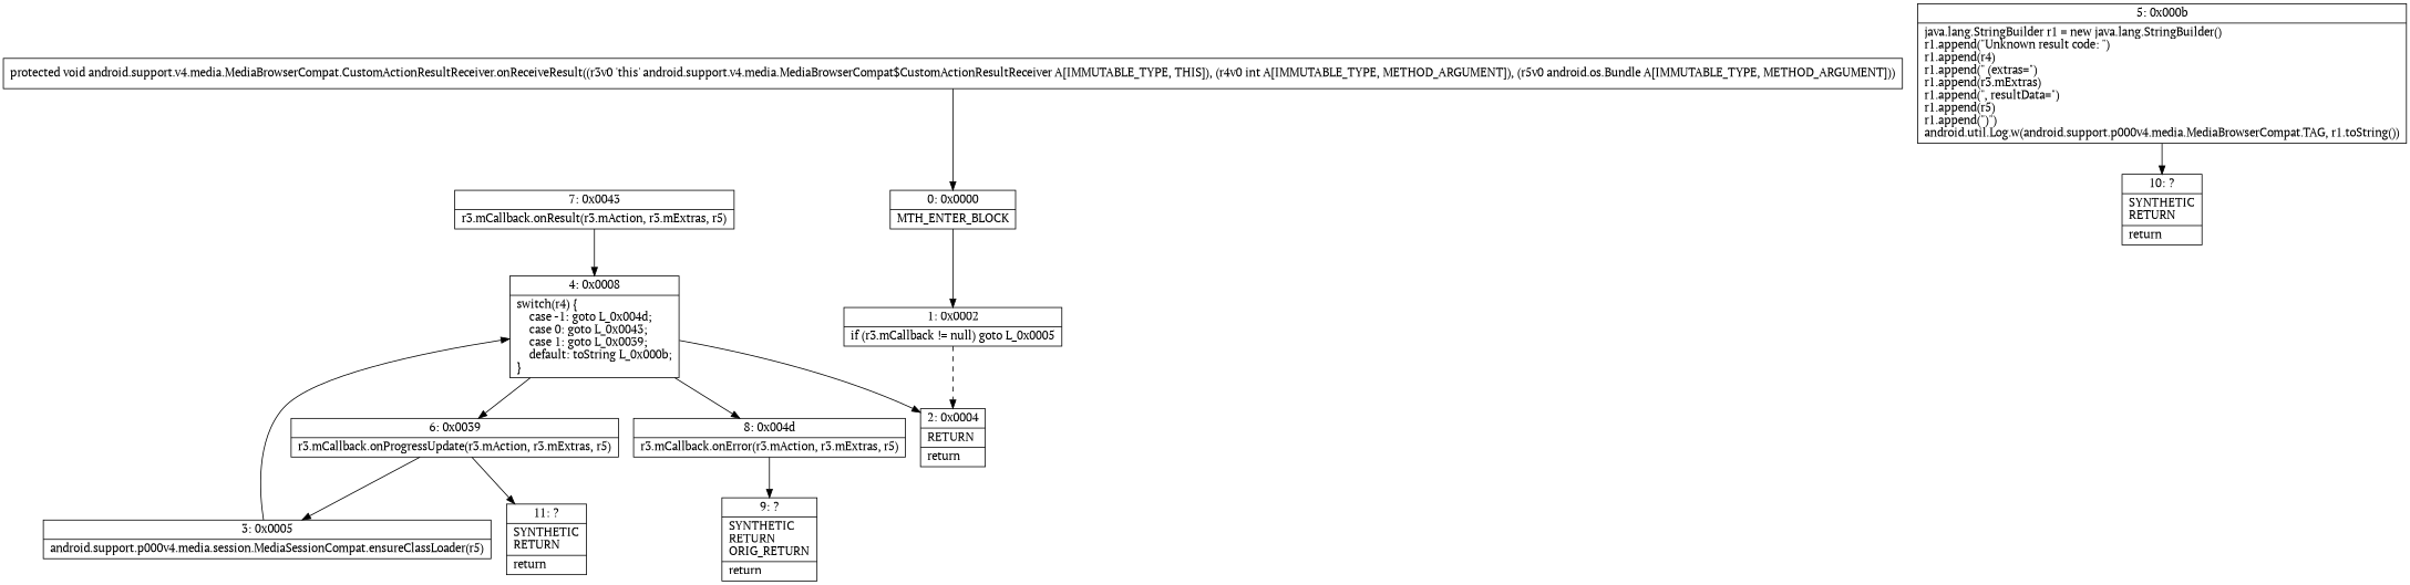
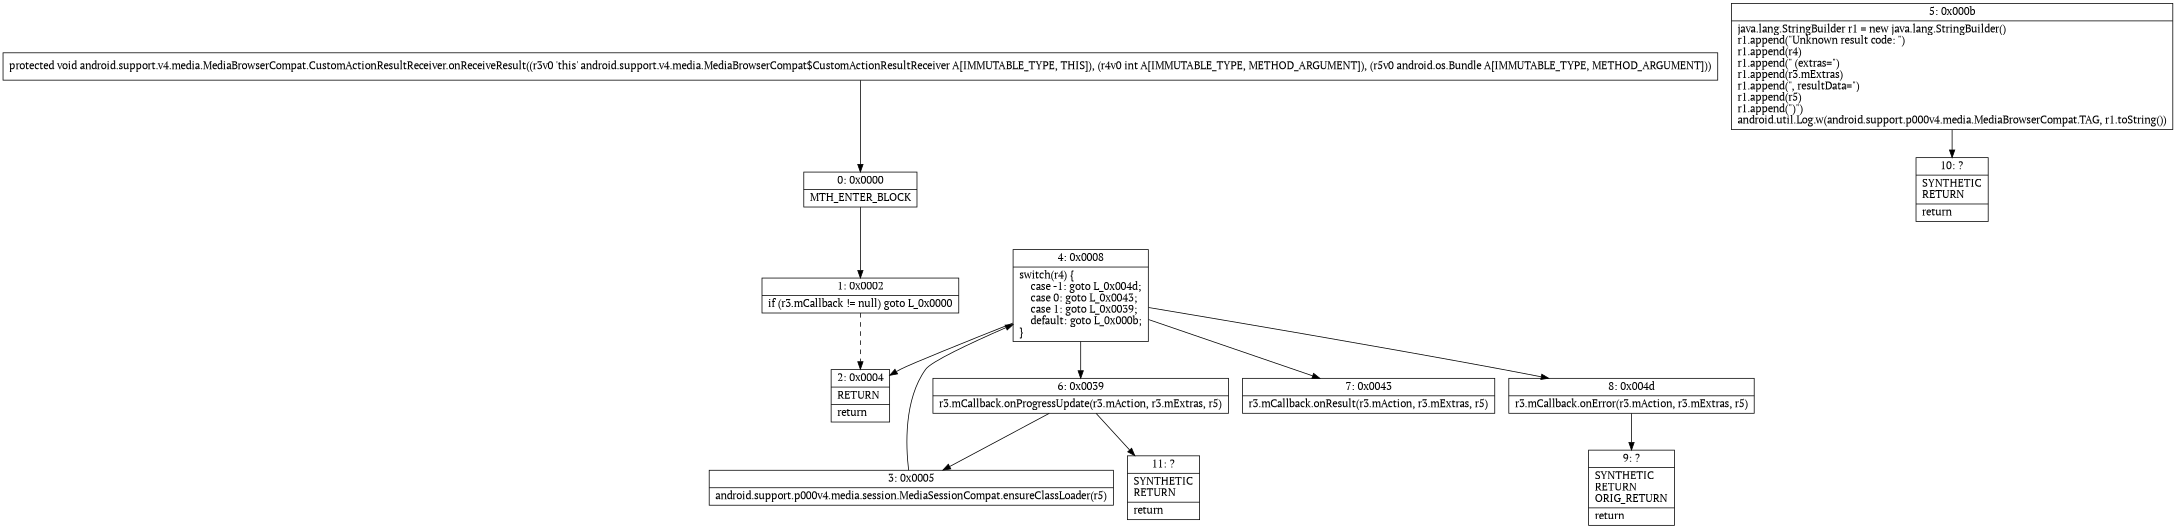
  digraph {
    fontname="PT Serif"
    node [fontname="PT Serif" shape=record]
    edge [fontname="PT Serif"]
    n1 [label="{0\:\ 0x0000|MTH_ENTER_BLOCK\l}"]
-   n2 [label="{1\:\ 0x0002|if (r3.mCallback != null) goto L_0x0005\l}"]
+   n2 [label="{1\:\ 0x0002|if (r3.mCallback != null) goto L_0x0000\l}"]
    n3 [label="{2\:\ 0x0004|RETURN\l|return\l}"]
    n4 [label="{3\:\ 0x0005|android.support.p000v4.media.session.MediaSessionCompat.ensureClassLoader(r5)\l}"]
-   n5 [label="{4\:\ 0x0008|switch(r4) \{\l    case \-1: goto L_0x004d;\l    case 0: goto L_0x0043;\l    case 1: goto L_0x0039;\l    default: toString L_0x000b;\l\}\l}"]
+   n5 [label="{4\:\ 0x0008|switch(r4) \{\l    case \-1: goto L_0x004d;\l    case 0: goto L_0x0043;\l    case 1: goto L_0x0039;\l    default: goto L_0x000b;\l\}\l}"]
    n6 [label="{6\:\ 0x0039|r3.mCallback.onProgressUpdate(r3.mAction, r3.mExtras, r5)\l}"]
    n7 [label="{7\:\ 0x0043|r3.mCallback.onResult(r3.mAction, r3.mExtras, r5)\l}"]
    n8 [label="{8\:\ 0x004d|r3.mCallback.onError(r3.mAction, r3.mExtras, r5)\l}"]
    n9 [label="{5\:\ 0x000b|java.lang.StringBuilder r1 = new java.lang.StringBuilder()\lr1.append(\"Unknown result code: \")\lr1.append(r4)\lr1.append(\" (extras=\")\lr1.append(r3.mExtras)\lr1.append(\", resultData=\")\lr1.append(r5)\lr1.append(\")\")\landroid.util.Log.w(android.support.p000v4.media.MediaBrowserCompat.TAG, r1.toString())\l}"]
    n10 [label="{10\:\ ?|SYNTHETIC\lRETURN\l|return\l}"]
    n11 [label="{11\:\ ?|SYNTHETIC\lRETURN\l|return\l}"]
    n12 [label="{9\:\ ?|SYNTHETIC\lRETURN\lORIG_RETURN\l|return\l}"]
    n13 [label="{protected void android.support.v4.media.MediaBrowserCompat.CustomActionResultReceiver.onReceiveResult((r3v0 'this' android.support.v4.media.MediaBrowserCompat$CustomActionResultReceiver A[IMMUTABLE_TYPE, THIS]), (r4v0 int A[IMMUTABLE_TYPE, METHOD_ARGUMENT]), (r5v0 android.os.Bundle A[IMMUTABLE_TYPE, METHOD_ARGUMENT])) }"]
    n1 -> n2
    n2 -> n3 [style=dashed]
    n4 -> n5
    n5 -> n3
    n5 -> n6
-   n7 -> n5
+   n5 -> n7
    n5 -> n8
    n6 -> n4
    n6 -> n11
    n8 -> n12
    n9 -> n10
    n13 -> n1
  }
